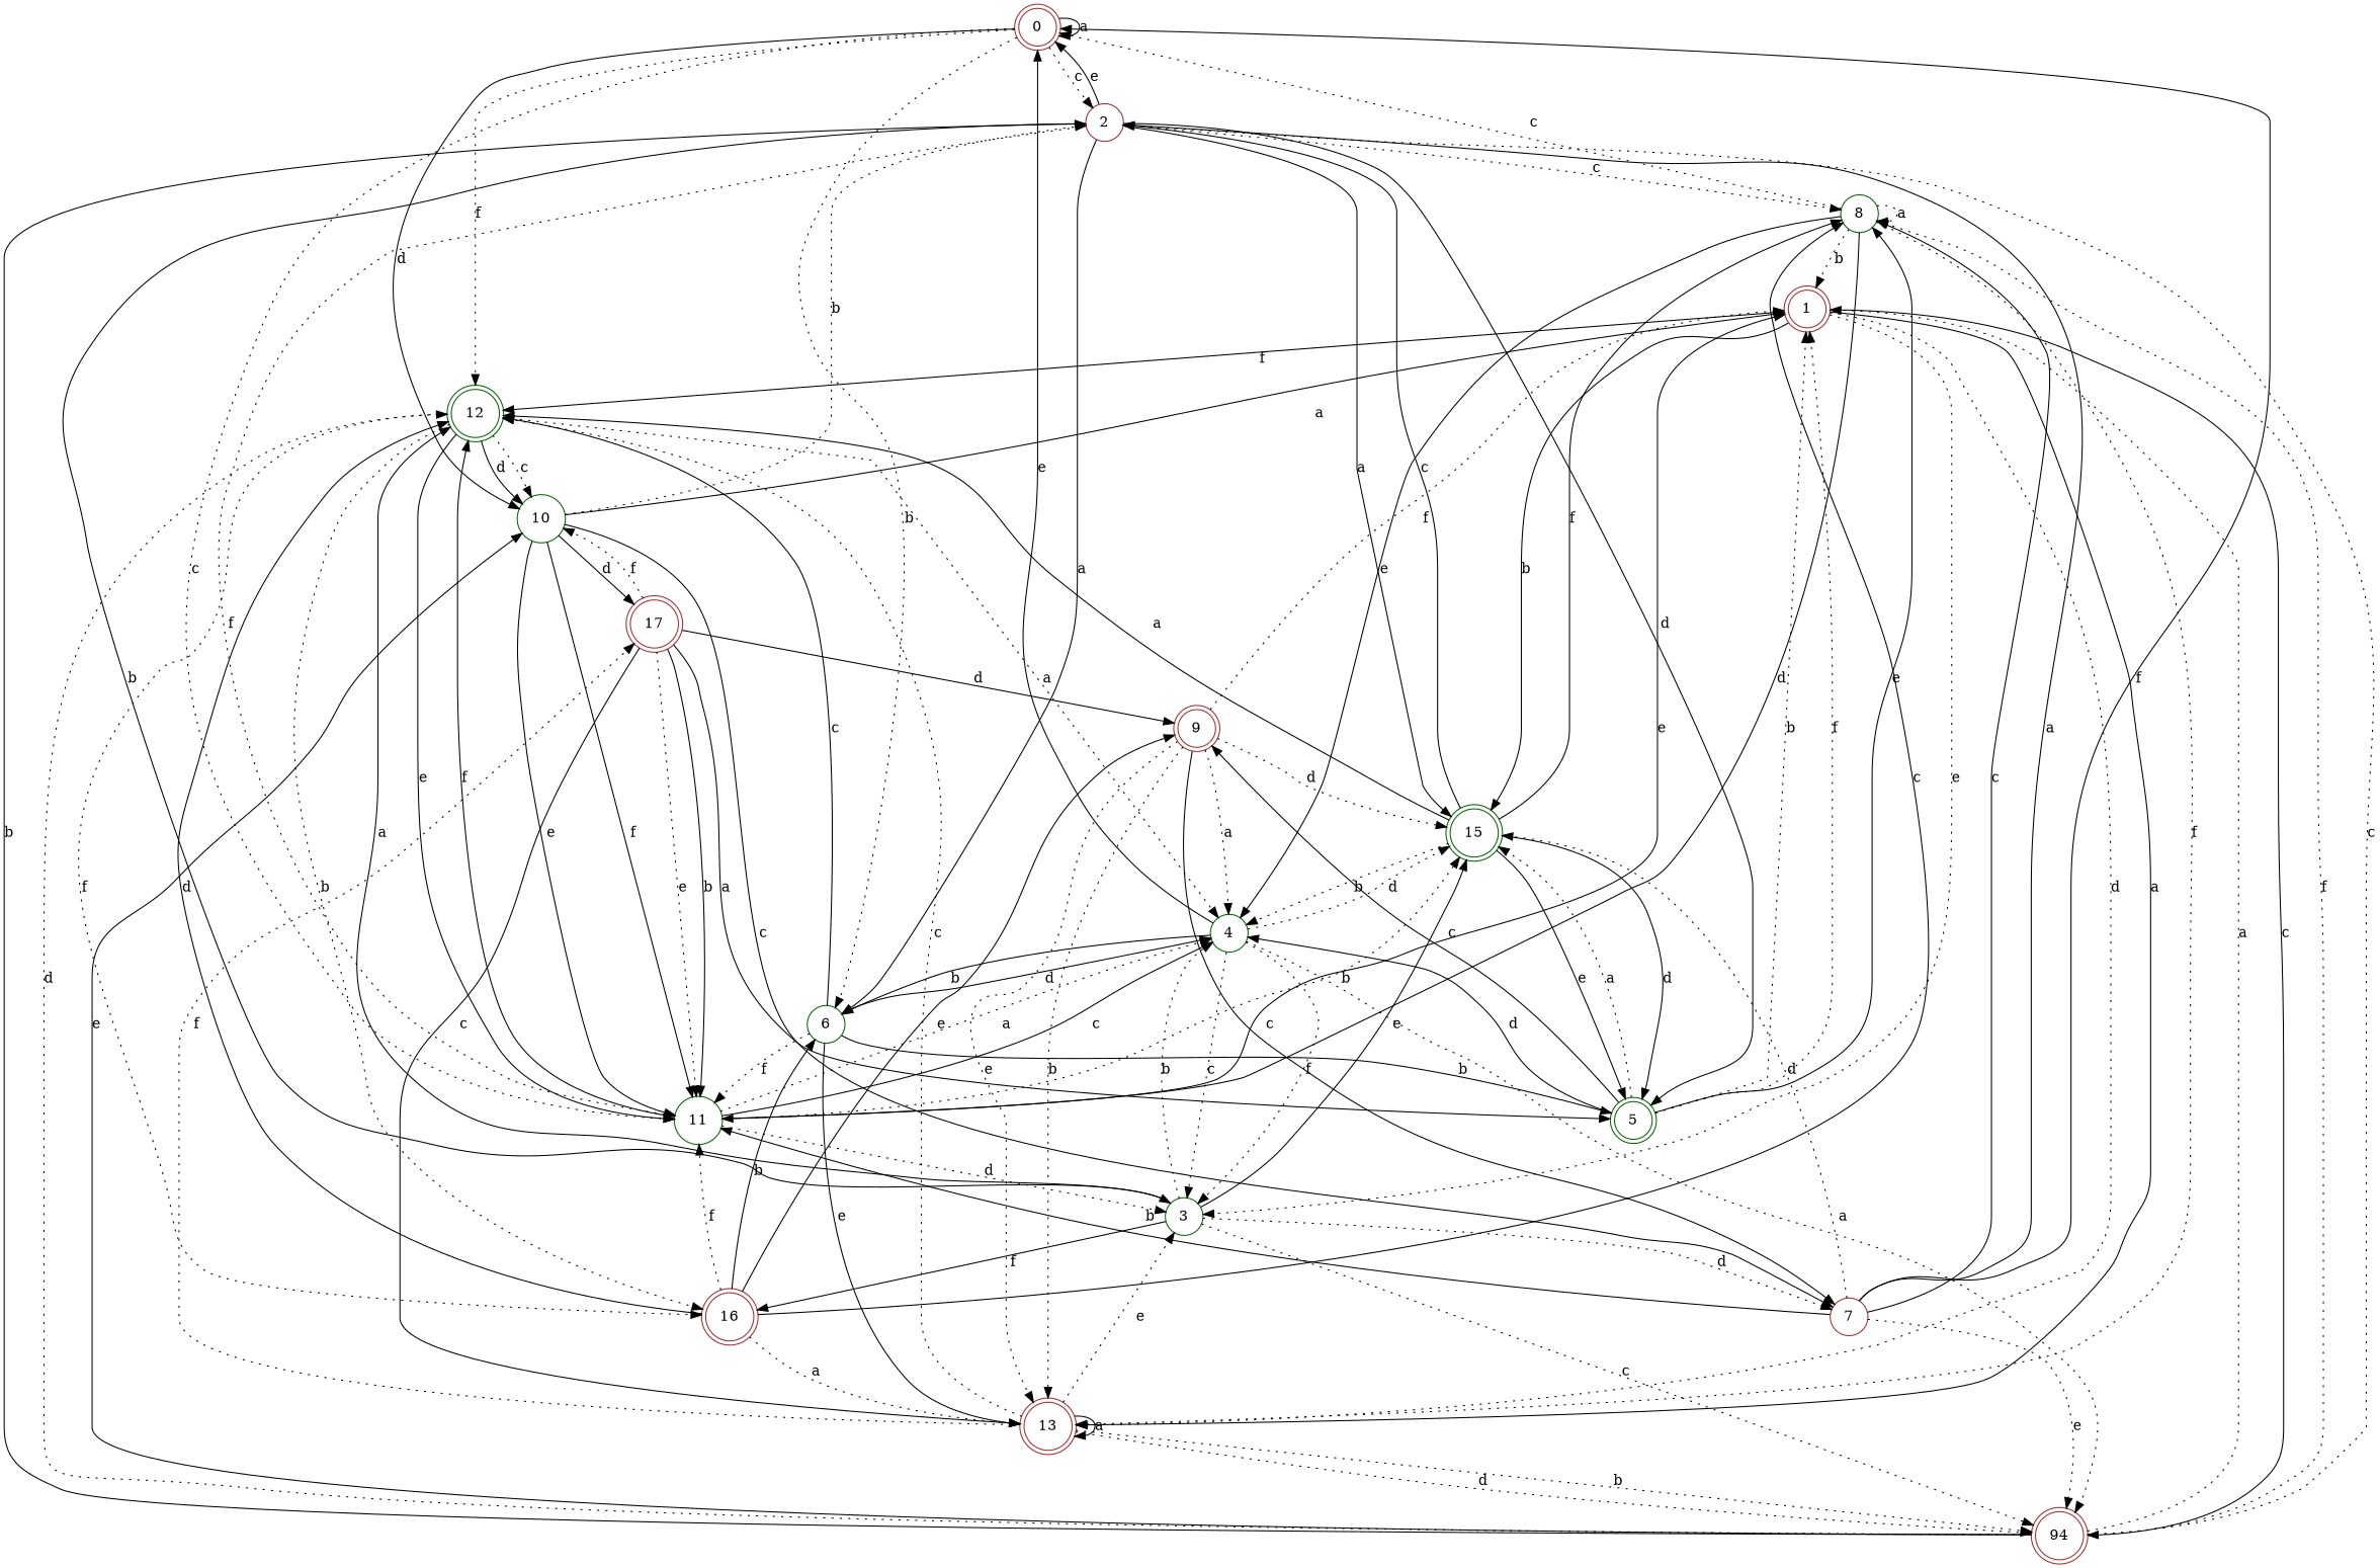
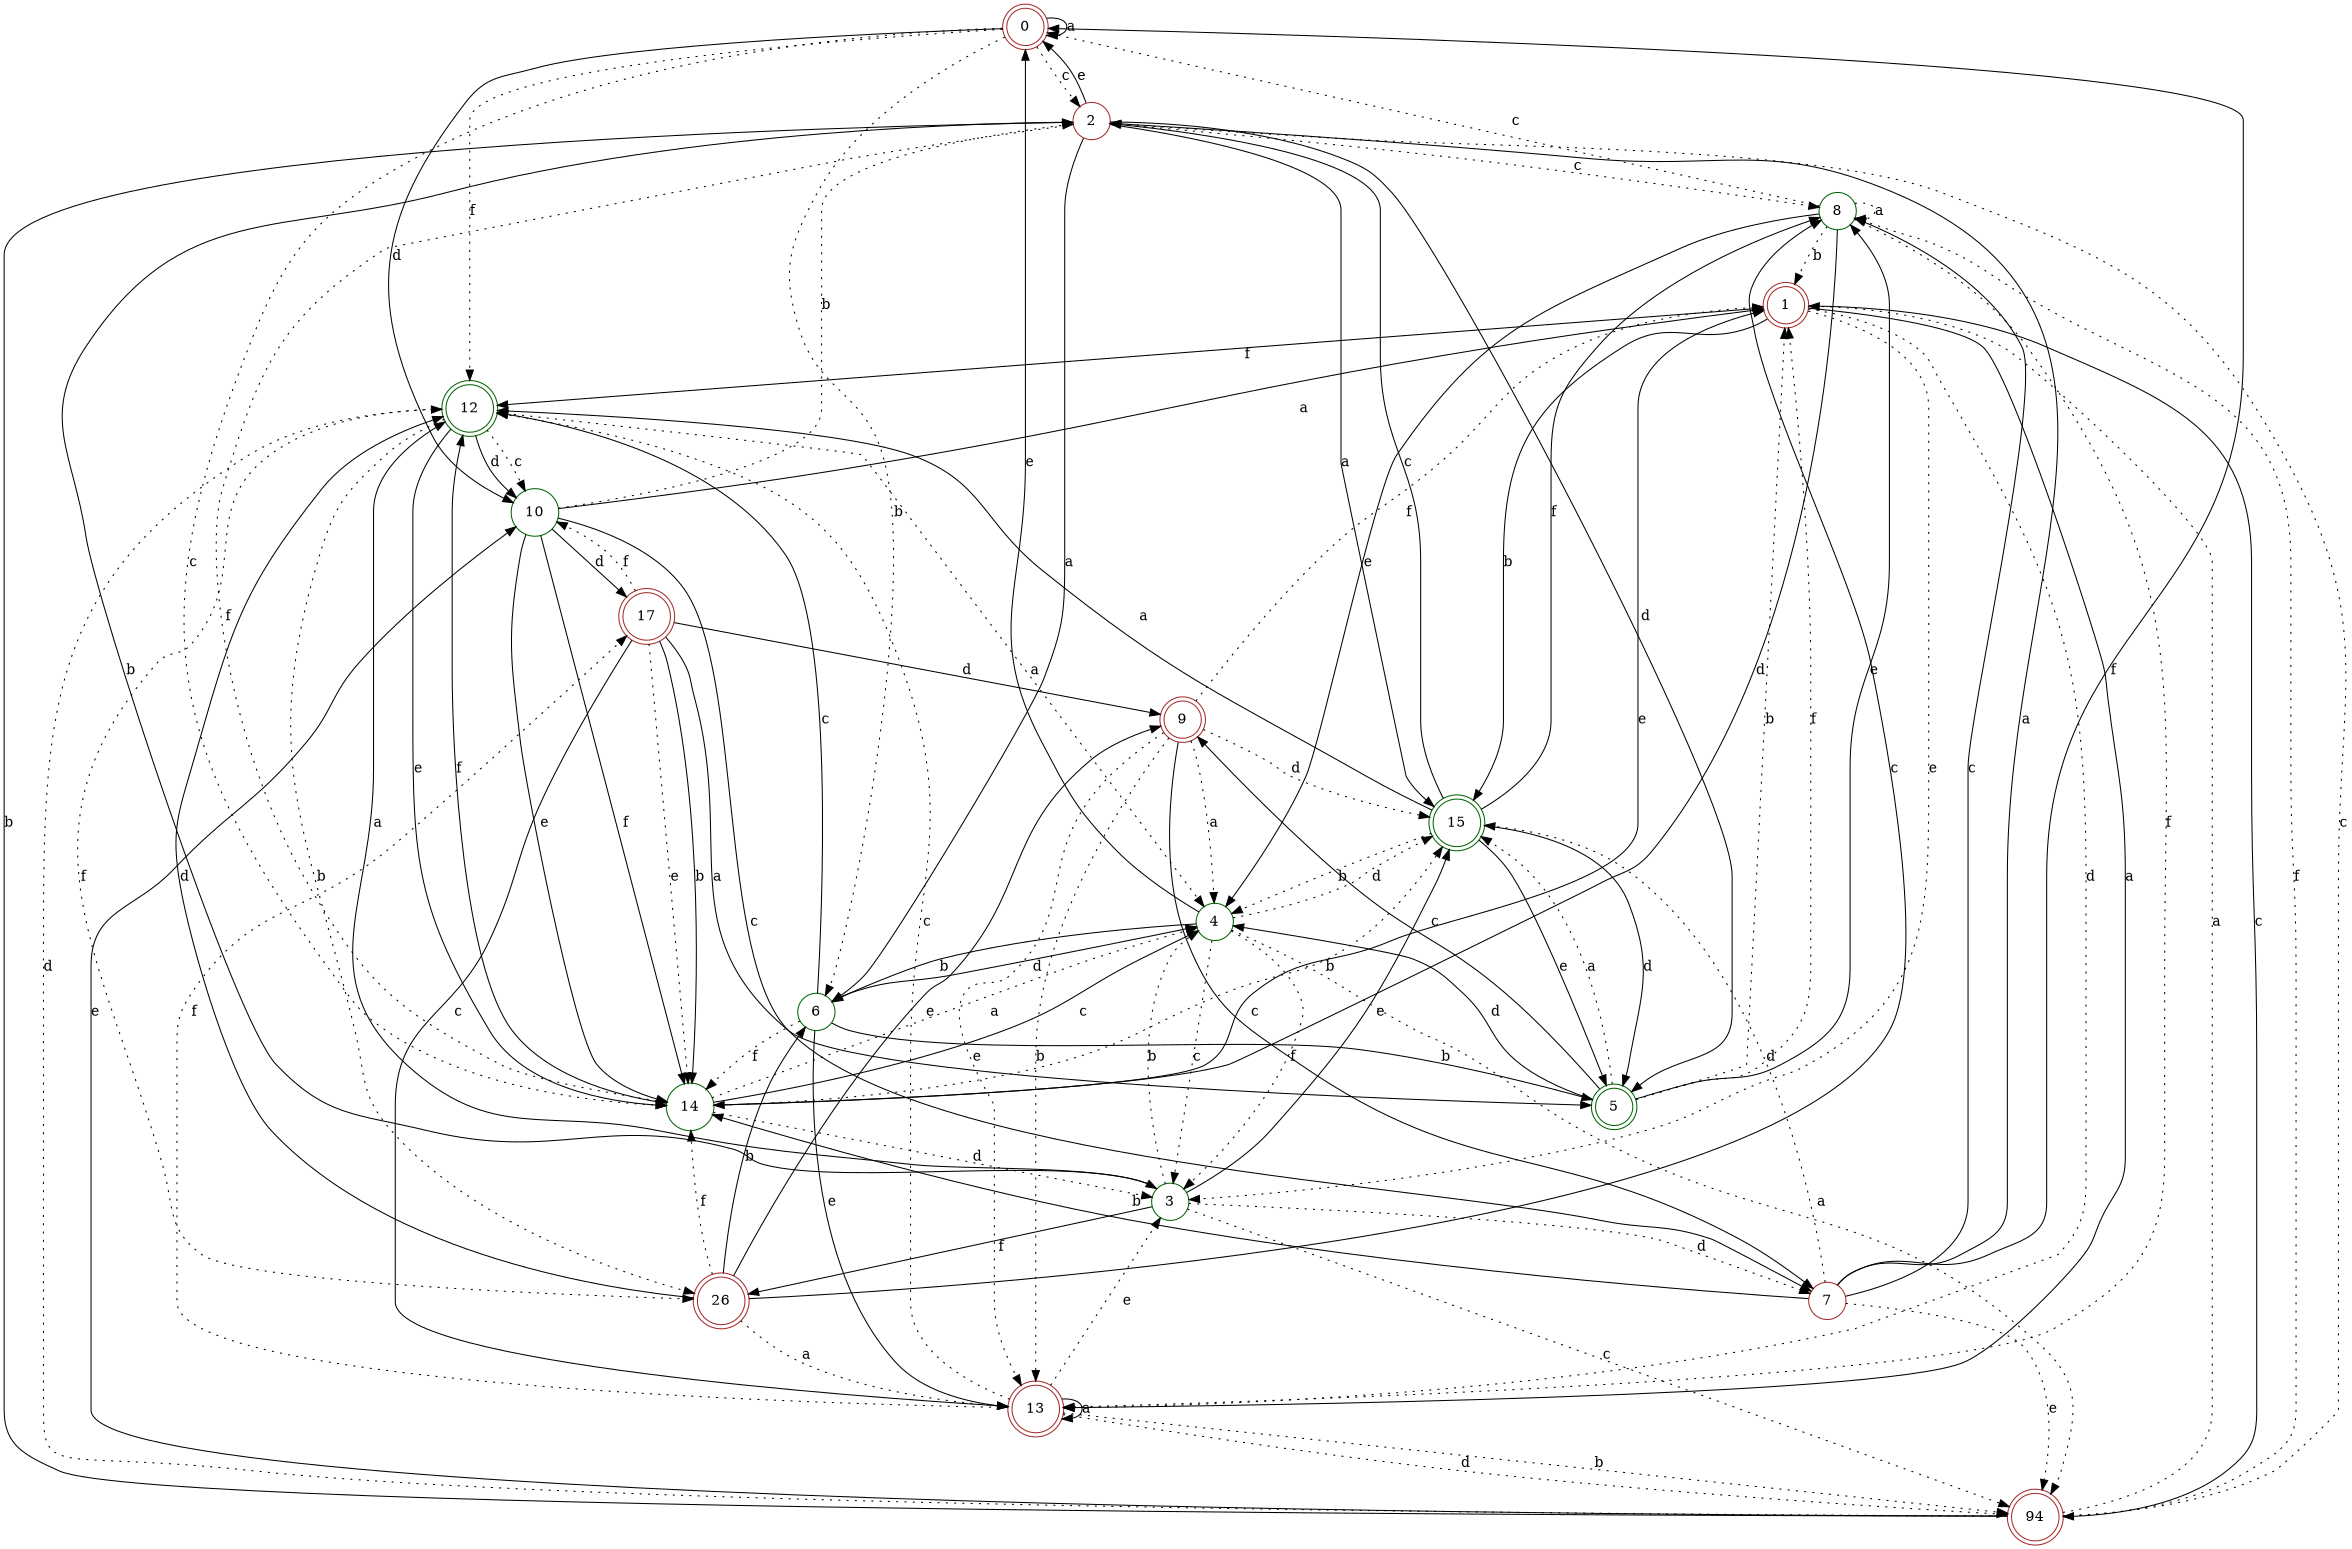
  digraph {
    fontname="DejaVu Serif"
    rankdir=TB
    node [color=brown fillcolor=white fontname="DejaVu Serif" shape=doublecircle style="rounded,filled"]
    edge [fontname="DejaVu Serif" style=solid]
    n1 [label=0]
    n2 [label=2 shape=circle style=filled]
    n3 [color=darkgreen label=6 shape=circle style=filled]
    n4 [color=darkgreen label=10 shape=circle style=filled]
-   n5 [color=darkgreen label=11 shape=circle style=filled]
+   n5 [color=darkgreen label=14 shape=circle style=filled]
    n6 [color=darkgreen label=12]
    n7 [color=darkgreen label=3 shape=circle style=filled]
    n8 [color=darkgreen label=15]
    n9 [color=darkgreen label=5]
    n10 [color=darkgreen label=8 shape=circle style=filled]
    n11 [label=13]
    n12 [color=darkgreen label=4 shape=circle style=filled]
    n13 [label=1]
    n14 [label=7 shape=circle style=filled]
    n15 [label=17]
-   n16 [label=16]
+   n16 [label=26]
    n17 [label=94]
    n18 [label=9]
    n1 -> n1 [label=a]
    n1 -> n2 [label=c style=dotted]
    n1 -> n3 [label=b style=dotted]
    n1 -> n4 [label=d]
    n1 -> n5 [label=c style=dotted]
    n1 -> n6 [label=f style=dotted]
    n2 -> n1 [label=e]
    n2 -> n3 [label=a]
    n2 -> n5 [label=f style=dotted]
    n2 -> n7 [label=b]
    n2 -> n8 [label=a]
    n2 -> n9 [label=d]
    n2 -> n10 [label=c style=dotted]
    n3 -> n5 [label=f style=dotted]
    n3 -> n6 [label=c]
    n3 -> n9 [label=b]
    n3 -> n11 [label=e]
    n3 -> n12 [label=d]
    n4 -> n2 [label=b style=dotted]
    n4 -> n5 [label=e]
    n4 -> n5 [label=f]
    n4 -> n13 [label=a]
    n4 -> n14 [label=c]
    n4 -> n15 [label=d]
    n5 -> n6 [label=f]
    n5 -> n7 [label=d style=dotted]
    n5 -> n8 [label=b style=dotted]
    n5 -> n12 [label=a style=dotted]
    n5 -> n12 [label=c]
    n5 -> n13 [label=e]
    n6 -> n4 [label=c style=dotted]
    n6 -> n4 [label=d]
    n6 -> n5 [label=e]
    n6 -> n12 [label=a style=dotted]
    n6 -> n16 [label=b style=dotted]
    n6 -> n16 [label=f style=dotted]
    n7 -> n6 [label=a]
    n7 -> n8 [label=e]
    n7 -> n12 [label=b style=dotted]
    n7 -> n14 [label=d style=dotted]
    n7 -> n16 [label=f]
    n7 -> n17 [label=c style=dotted]
    n8 -> n2 [label=c]
    n8 -> n6 [label=a]
    n8 -> n9 [label=d]
    n8 -> n9 [label=e]
    n8 -> n10 [label=f]
    n8 -> n12 [label=b style=dotted]
    n9 -> n8 [label=a style=dotted]
    n9 -> n10 [label=e]
    n9 -> n12 [label=d]
    n9 -> n13 [label=b style=dotted]
    n9 -> n13 [label=f style=dotted]
    n9 -> n18 [label=c]
    n10 -> n1 [label=c style=dotted]
    n10 -> n5 [label=d]
    n10 -> n10 [label=a style=dotted]
    n10 -> n11 [label=f style=dotted]
    n10 -> n12 [label=e]
    n10 -> n13 [label=b style=dotted]
    n11 -> n6 [label=c style=dotted]
    n11 -> n7 [label=e style=dotted]
    n11 -> n11 [label=a]
    n11 -> n15 [label=f style=dotted]
    n11 -> n17 [label=b style=dotted]
    n11 -> n17 [label=d style=dotted]
    n12 -> n1 [label=e]
    n12 -> n3 [label=b]
    n12 -> n7 [label=c style=dotted]
    n12 -> n7 [label=f style=dotted]
    n12 -> n8 [label=d style=dotted]
    n12 -> n17 [label=a style=dotted]
    n13 -> n6 [label=f]
    n13 -> n7 [label=e style=dotted]
    n13 -> n8 [label=b]
    n13 -> n11 [label=a]
    n13 -> n11 [label=d style=dotted]
    n13 -> n17 [label=c]
    n14 -> n1 [label=f]
    n14 -> n2 [label=a]
    n14 -> n5 [label=b]
    n14 -> n8 [label=d style=dotted]
    n14 -> n10 [label=c]
    n14 -> n17 [label=e style=dotted]
    n15 -> n4 [label=f style=dotted]
    n15 -> n5 [label=b]
    n15 -> n5 [label=e style=dotted]
    n15 -> n9 [label=a]
    n15 -> n11 [label=c]
    n15 -> n18 [label=d]
    n16 -> n3 [label=b]
    n16 -> n5 [label=f style=dotted]
    n16 -> n6 [label=d]
    n16 -> n10 [label=c]
    n16 -> n11 [label=a style=dotted]
    n16 -> n18 [label=e]
    n17 -> n2 [label=b]
    n17 -> n2 [label=c style=dotted]
    n17 -> n4 [label=e]
    n17 -> n6 [label=d style=dotted]
    n17 -> n10 [label=f style=dotted]
    n17 -> n13 [label=a style=dotted]
    n18 -> n8 [label=d style=dotted]
    n18 -> n11 [label=b style=dotted]
    n18 -> n11 [label=e style=dotted]
    n18 -> n12 [label=a style=dotted]
    n18 -> n13 [label=f style=dotted]
    n18 -> n14 [label=c]
  }
